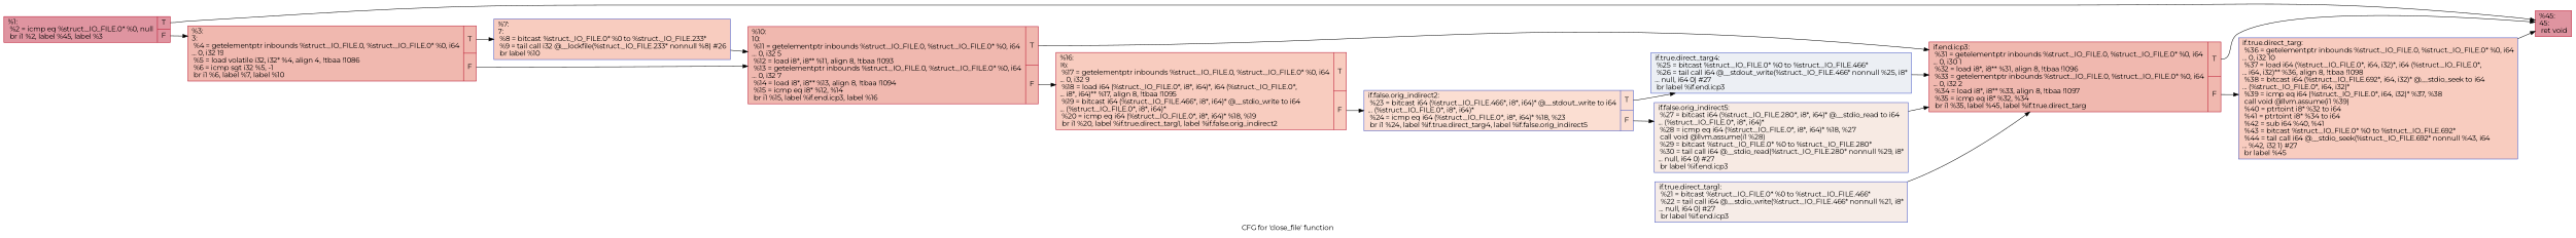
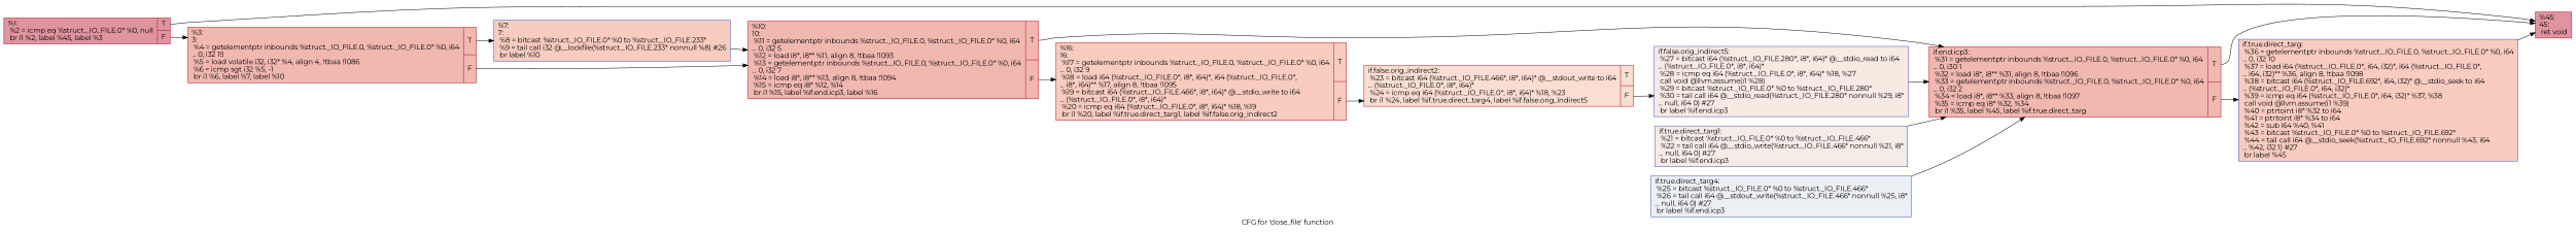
  digraph {
    fontname=Montserrat
    label="CFG for 'close_file' function"
    rankdir=LR
    node [color="#b70d28ff" fillcolor="#dc5d4a70" fontname=Montserrat shape=record style=filled]
    edge [fontname=Montserrat tailport=s0]
    n1 [fillcolor="#b70d2870" label="{%1:\l  %2 = icmp eq %struct._IO_FILE.0* %0, null\l  br i1 %2, label %45, label %3\l|{<s0>T|<s1>F}}"]
    n2 [fillcolor="#b70d2870" label="{%45:\l45:                                               \l  ret void\l}"]
    n3 [label="{%3:\l3:                                                \l  %4 = getelementptr inbounds %struct._IO_FILE.0, %struct._IO_FILE.0* %0, i64\l... 0, i32 19\l  %5 = load volatile i32, i32* %4, align 4, !tbaa !1086\l  %6 = icmp sgt i32 %5, -1\l  br i1 %6, label %7, label %10\l|{<s0>T|<s1>F}}"]
    n4 [color="#3d50c3ff" fillcolor="#f08b6e70" label="{%7:\l7:                                                \l  %8 = bitcast %struct._IO_FILE.0* %0 to %struct._IO_FILE.233*\l  %9 = tail call i32 @__lockfile(%struct._IO_FILE.233* nonnull %8) #26\l  br label %10\l}"]
    n5 [label="{%10:\l10:                                               \l  %11 = getelementptr inbounds %struct._IO_FILE.0, %struct._IO_FILE.0* %0, i64\l... 0, i32 5\l  %12 = load i8*, i8** %11, align 8, !tbaa !1093\l  %13 = getelementptr inbounds %struct._IO_FILE.0, %struct._IO_FILE.0* %0, i64\l... 0, i32 7\l  %14 = load i8*, i8** %13, align 8, !tbaa !1094\l  %15 = icmp eq i8* %12, %14\l  br i1 %15, label %if.end.icp3, label %16\l|{<s0>T|<s1>F}}"]
    n6 [label="{if.end.icp3:                                      \l  %31 = getelementptr inbounds %struct._IO_FILE.0, %struct._IO_FILE.0* %0, i64\l... 0, i30 1\l  %32 = load i8*, i8** %31, align 8, !tbaa !1096\l  %33 = getelementptr inbounds %struct._IO_FILE.0, %struct._IO_FILE.0* %0, i64\l... 0, i32 2\l  %34 = load i8*, i8** %33, align 8, !tbaa !1097\l  %35 = icmp eq i8* %32, %34\l  br i1 %35, label %45, label %if.true.direct_targ\l|{<s0>T|<s1>F}}"]
    n7 [fillcolor="#f08b6e70" label="{%16:\l16:                                               \l  %17 = getelementptr inbounds %struct._IO_FILE.0, %struct._IO_FILE.0* %0, i64\l... 0, i32 9\l  %18 = load i64 (%struct._IO_FILE.0*, i8*, i64)*, i64 (%struct._IO_FILE.0*,\l... i8*, i64)** %17, align 8, !tbaa !1095\l  %19 = bitcast i64 (%struct._IO_FILE.466*, i8*, i64)* @__stdio_write to i64\l... (%struct._IO_FILE.0*, i8*, i64)*\l  %20 = icmp eq i64 (%struct._IO_FILE.0*, i8*, i64)* %18, %19\l  br i1 %20, label %if.true.direct_targ1, label %if.false.orig_indirect2\l|{<s0>T|<s1>F}}"]
    n8 [color="#3d50c3ff" fillcolor="#f08b6e70" label="{if.true.direct_targ:                              \l  %36 = getelementptr inbounds %struct._IO_FILE.0, %struct._IO_FILE.0* %0, i64\l... 0, i32 10\l  %37 = load i64 (%struct._IO_FILE.0*, i64, i32)*, i64 (%struct._IO_FILE.0*,\l... i64, i32)** %36, align 8, !tbaa !1098\l  %38 = bitcast i64 (%struct._IO_FILE.692*, i64, i32)* @__stdio_seek to i64\l... (%struct._IO_FILE.0*, i64, i32)*\l  %39 = icmp eq i64 (%struct._IO_FILE.0*, i64, i32)* %37, %38\l  call void @llvm.assume(i1 %39)\l  %40 = ptrtoint i8* %32 to i64\l  %41 = ptrtoint i8* %34 to i64\l  %42 = sub i64 %40, %41\l  %43 = bitcast %struct._IO_FILE.0* %0 to %struct._IO_FILE.692*\l  %44 = tail call i64 @__stdio_seek(%struct._IO_FILE.692* nonnull %43, i64\l... %42, i32 1) #27\l  br label %45\l}"]
-   n9 [color="#3d50c3ff" fillcolor="#f7b59970" label="{if.false.orig_indirect2:                          \l  %23 = bitcast i64 (%struct._IO_FILE.466*, i8*, i64)* @__stdout_write to i64\l... (%struct._IO_FILE.0*, i8*, i64)*\l  %24 = icmp eq i64 (%struct._IO_FILE.0*, i8*, i64)* %18, %23\l  br i1 %24, label %if.true.direct_targ4, label %if.false.orig_indirect5\l|{<s0>T|<s1>F}}"]
+   n9 [fillcolor="#f7b59970" label="{if.false.orig_indirect2:                          \l  %23 = bitcast i64 (%struct._IO_FILE.466*, i8*, i64)* @__stdout_write to i64\l... (%struct._IO_FILE.0*, i8*, i64)*\l  %24 = icmp eq i64 (%struct._IO_FILE.0*, i8*, i64)* %18, %23\l  br i1 %24, label %if.true.direct_targ4, label %if.false.orig_indirect5\l|{<s0>T|<s1>F}}"]
    n10 [color="#3d50c3ff" fillcolor="#ead5c970" label="{if.true.direct_targ1:                             \l  %21 = bitcast %struct._IO_FILE.0* %0 to %struct._IO_FILE.466*\l  %22 = tail call i64 @__stdio_write(%struct._IO_FILE.466* nonnull %21, i8*\l... null, i64 0) #27\l  br label %if.end.icp3\l}"]
    n11 [color="#3d50c3ff" fillcolor="#d4dbe670" label="{if.true.direct_targ4:                             \l  %25 = bitcast %struct._IO_FILE.0* %0 to %struct._IO_FILE.466*\l  %26 = tail call i64 @__stdout_write(%struct._IO_FILE.466* nonnull %25, i8*\l... null, i64 0) #27\l  br label %if.end.icp3\l}"]
    n12 [color="#3d50c3ff" fillcolor="#eed0c070" label="{if.false.orig_indirect5:                          \l  %27 = bitcast i64 (%struct._IO_FILE.280*, i8*, i64)* @__stdio_read to i64\l... (%struct._IO_FILE.0*, i8*, i64)*\l  %28 = icmp eq i64 (%struct._IO_FILE.0*, i8*, i64)* %18, %27\l  call void @llvm.assume(i1 %28)\l  %29 = bitcast %struct._IO_FILE.0* %0 to %struct._IO_FILE.280*\l  %30 = tail call i64 @__stdio_read(%struct._IO_FILE.280* nonnull %29, i8*\l... null, i64 0) #27\l  br label %if.end.icp3\l}"]
    n1 -> n2
    n1 -> n3 [tailport=s1]
    n3 -> n4
    n3 -> n5 [tailport=s1]
    n4 -> n5
    n5 -> n6
    n5 -> n7 [tailport=s1]
    n6 -> n2
    n6 -> n8 [tailport=s1]
    n7 -> n9 [tailport=s1]
    n8 -> n2
-   n9 -> n11
    n9 -> n12 [tailport=s1]
    n10 -> n6
    n11 -> n6
    n12 -> n6
  }
